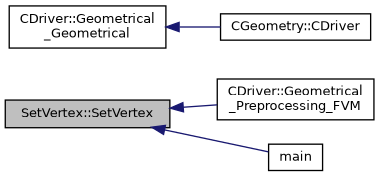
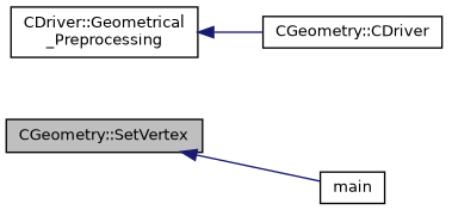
  digraph {
    rankdir=LR
    node [color=black fillcolor=white fontname=Helvetica fontsize=10 shape=record style=filled]
    edge [color=midnightblue dir=back fontname=Helvetica fontsize=10 labelfontname=Helvetica labelfontsize=10 style=solid]
-   n1 [fillcolor=grey75 fontcolor=black height=0.2 label="SetVertex::SetVertex" width=0.4]
-   n2 [height=0.2 label="CDriver::Geometrical\l_Preprocessing_FVM" width=0.4]
+   n1 [fillcolor=grey75 fontcolor=black height=0.2 label="CGeometry::SetVertex" width=0.4]
    n3 [height=0.2 label=main width=0.4]
-   n4 [height=0.2 label="CDriver::Geometrical\l_Geometrical" width=0.4]
+   n4 [height=0.2 label="CDriver::Geometrical\l_Preprocessing" width=0.4]
    n5 [height=0.2 label="CGeometry::CDriver" width=0.4]
-   n1 -> n2
    n1 -> n3
    n4 -> n5
  }
